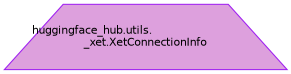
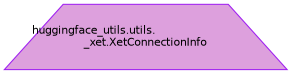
  digraph {
    rankdir=LR
-   n1 [color=purple fillcolor=plum fontname=Helvetica fontsize=10 height=0.2 label="huggingface_hub.utils.\l_xet.XetConnectionInfo" shape=trapezium style=filled width=0.4]
+   n1 [color=purple fillcolor=plum fontname=Helvetica fontsize=10 height=0.2 label="huggingface_utils.utils.\l_xet.XetConnectionInfo" shape=trapezium style=filled width=0.4]
  }
